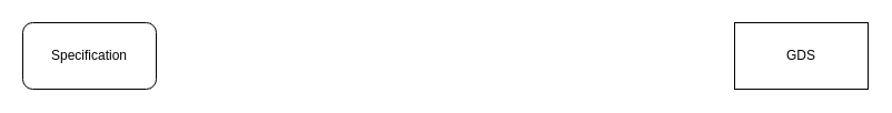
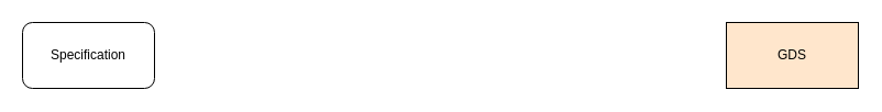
  <mxCell id="0" />
  <mxCell id="1" parent="0" />
  <mxCell id="2" value="Specification" style="whiteSpace=wrap;html=1;rounded=1;" parent="1" vertex="1"><mxGeometry x="20" y="20" width="120" height="60" as="geometry" /></mxCell>
- <mxCell id="3" value="GDS" style="rounded=0;whiteSpace=wrap;html=1;" parent="1" vertex="1"><mxGeometry x="660" y="20" width="120" height="60" as="geometry" /></mxCell>
+ <mxCell id="3" value="GDS" style="rounded=0;whiteSpace=wrap;html=1;fillColor=#ffe6cc;" parent="1" vertex="1"><mxGeometry x="660" y="20" width="120" height="60" as="geometry" /></mxCell>
